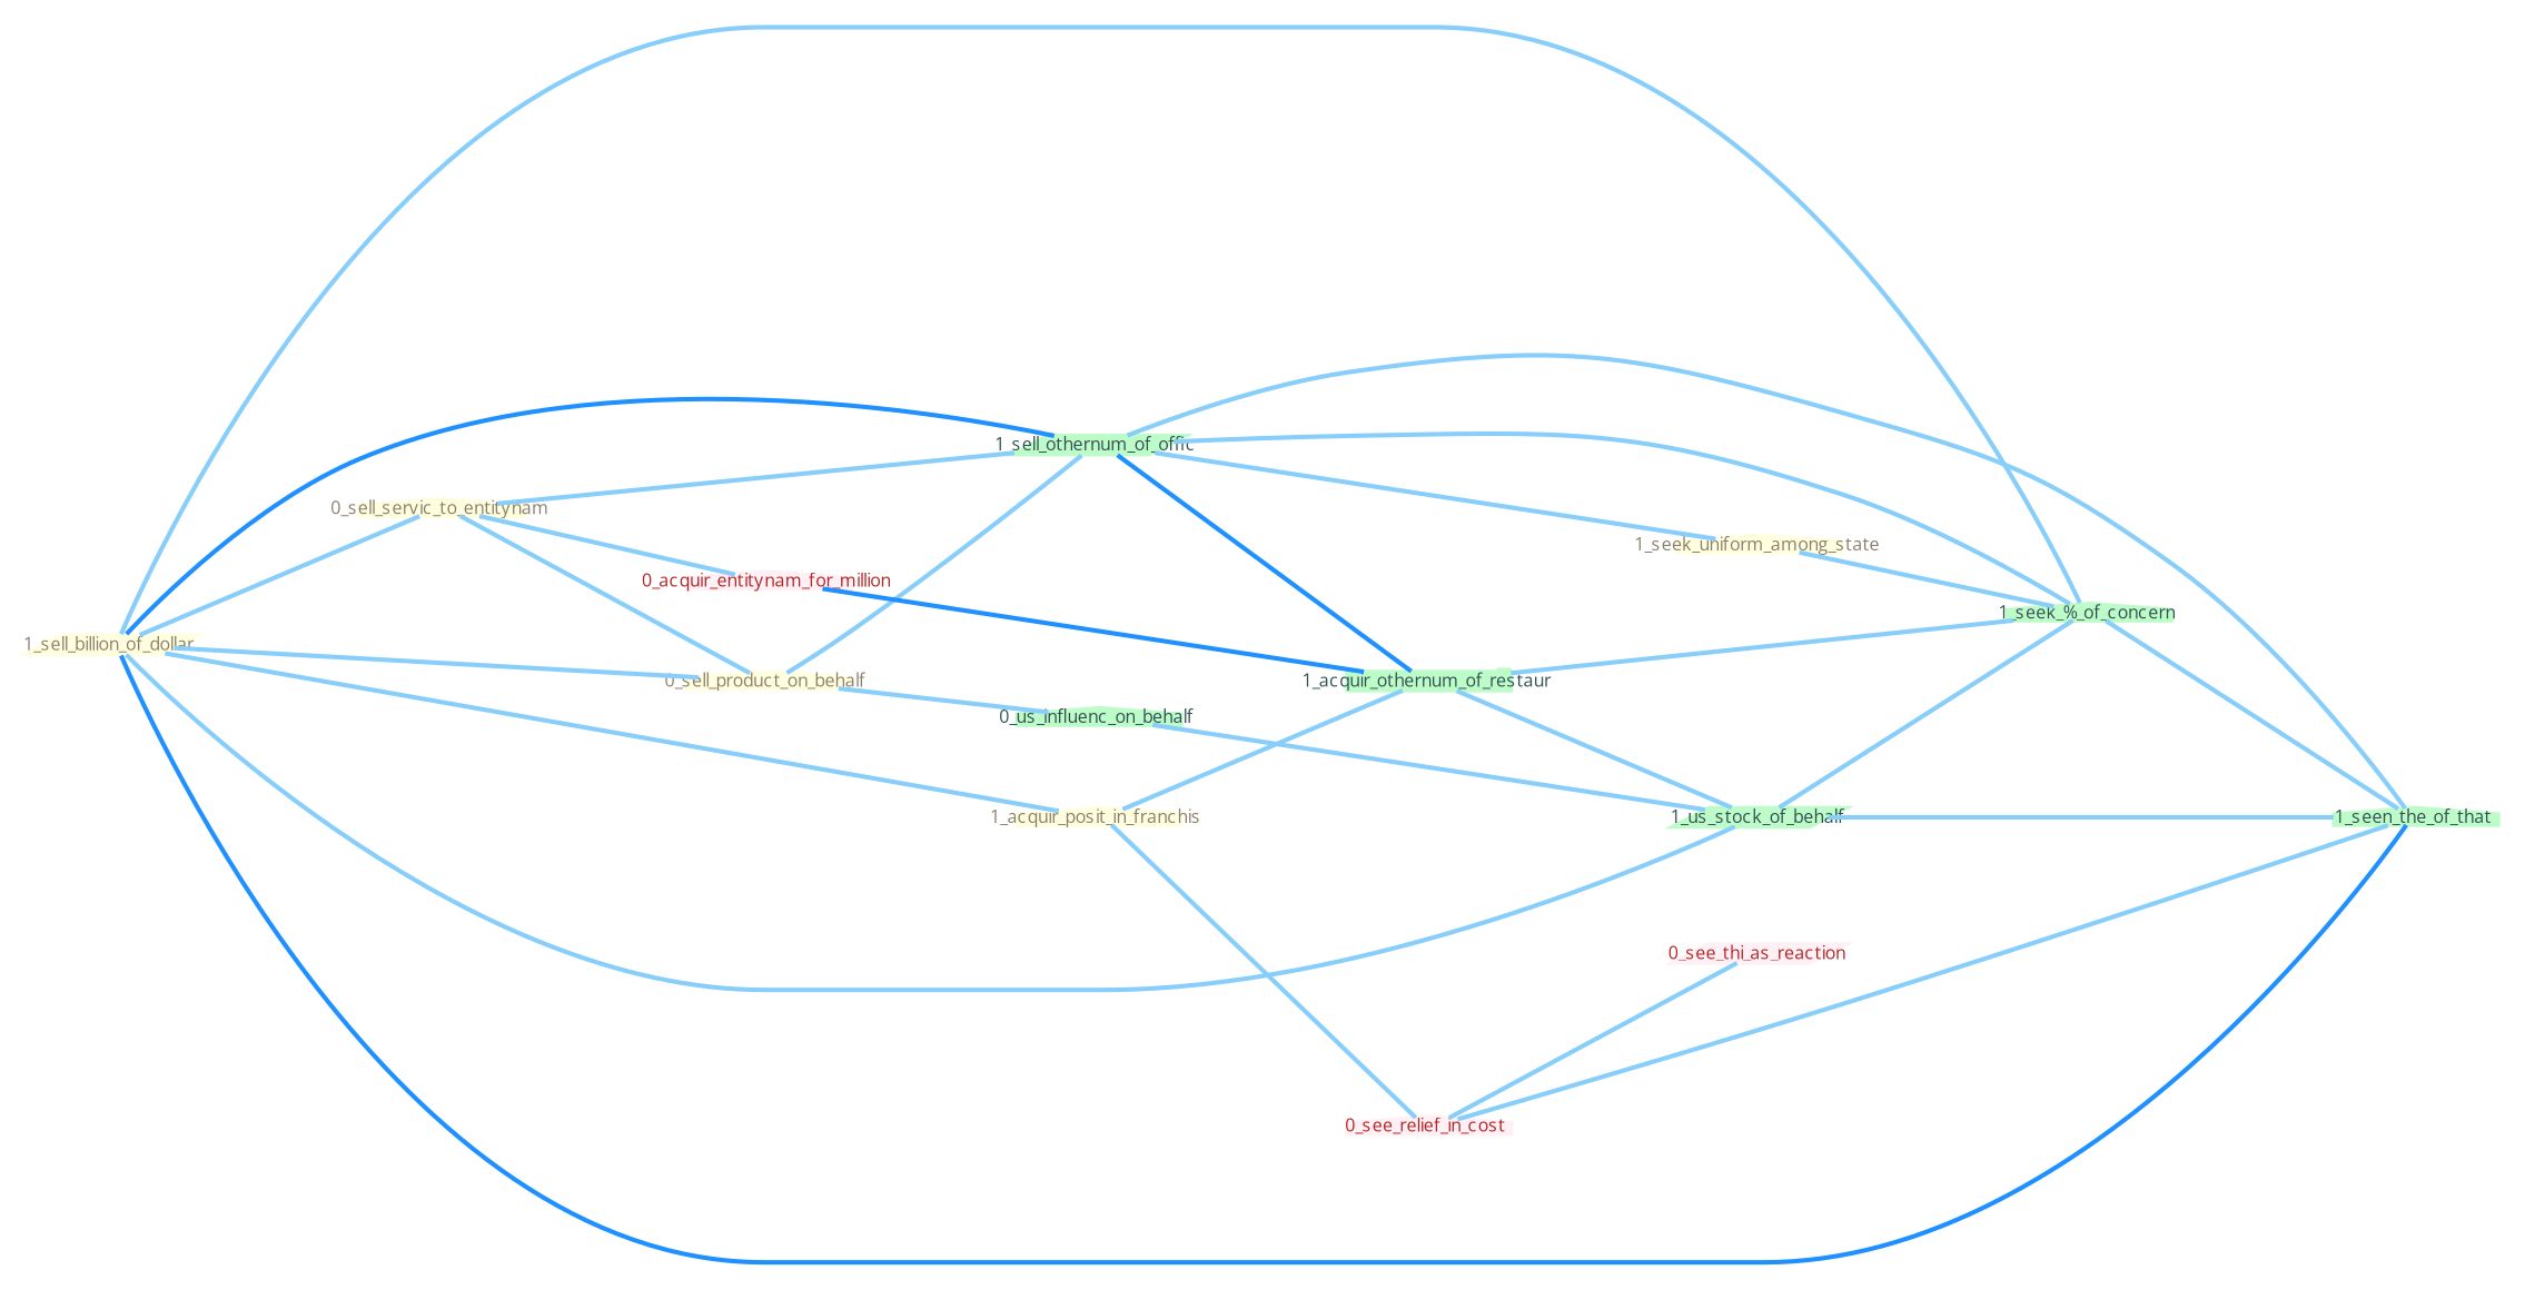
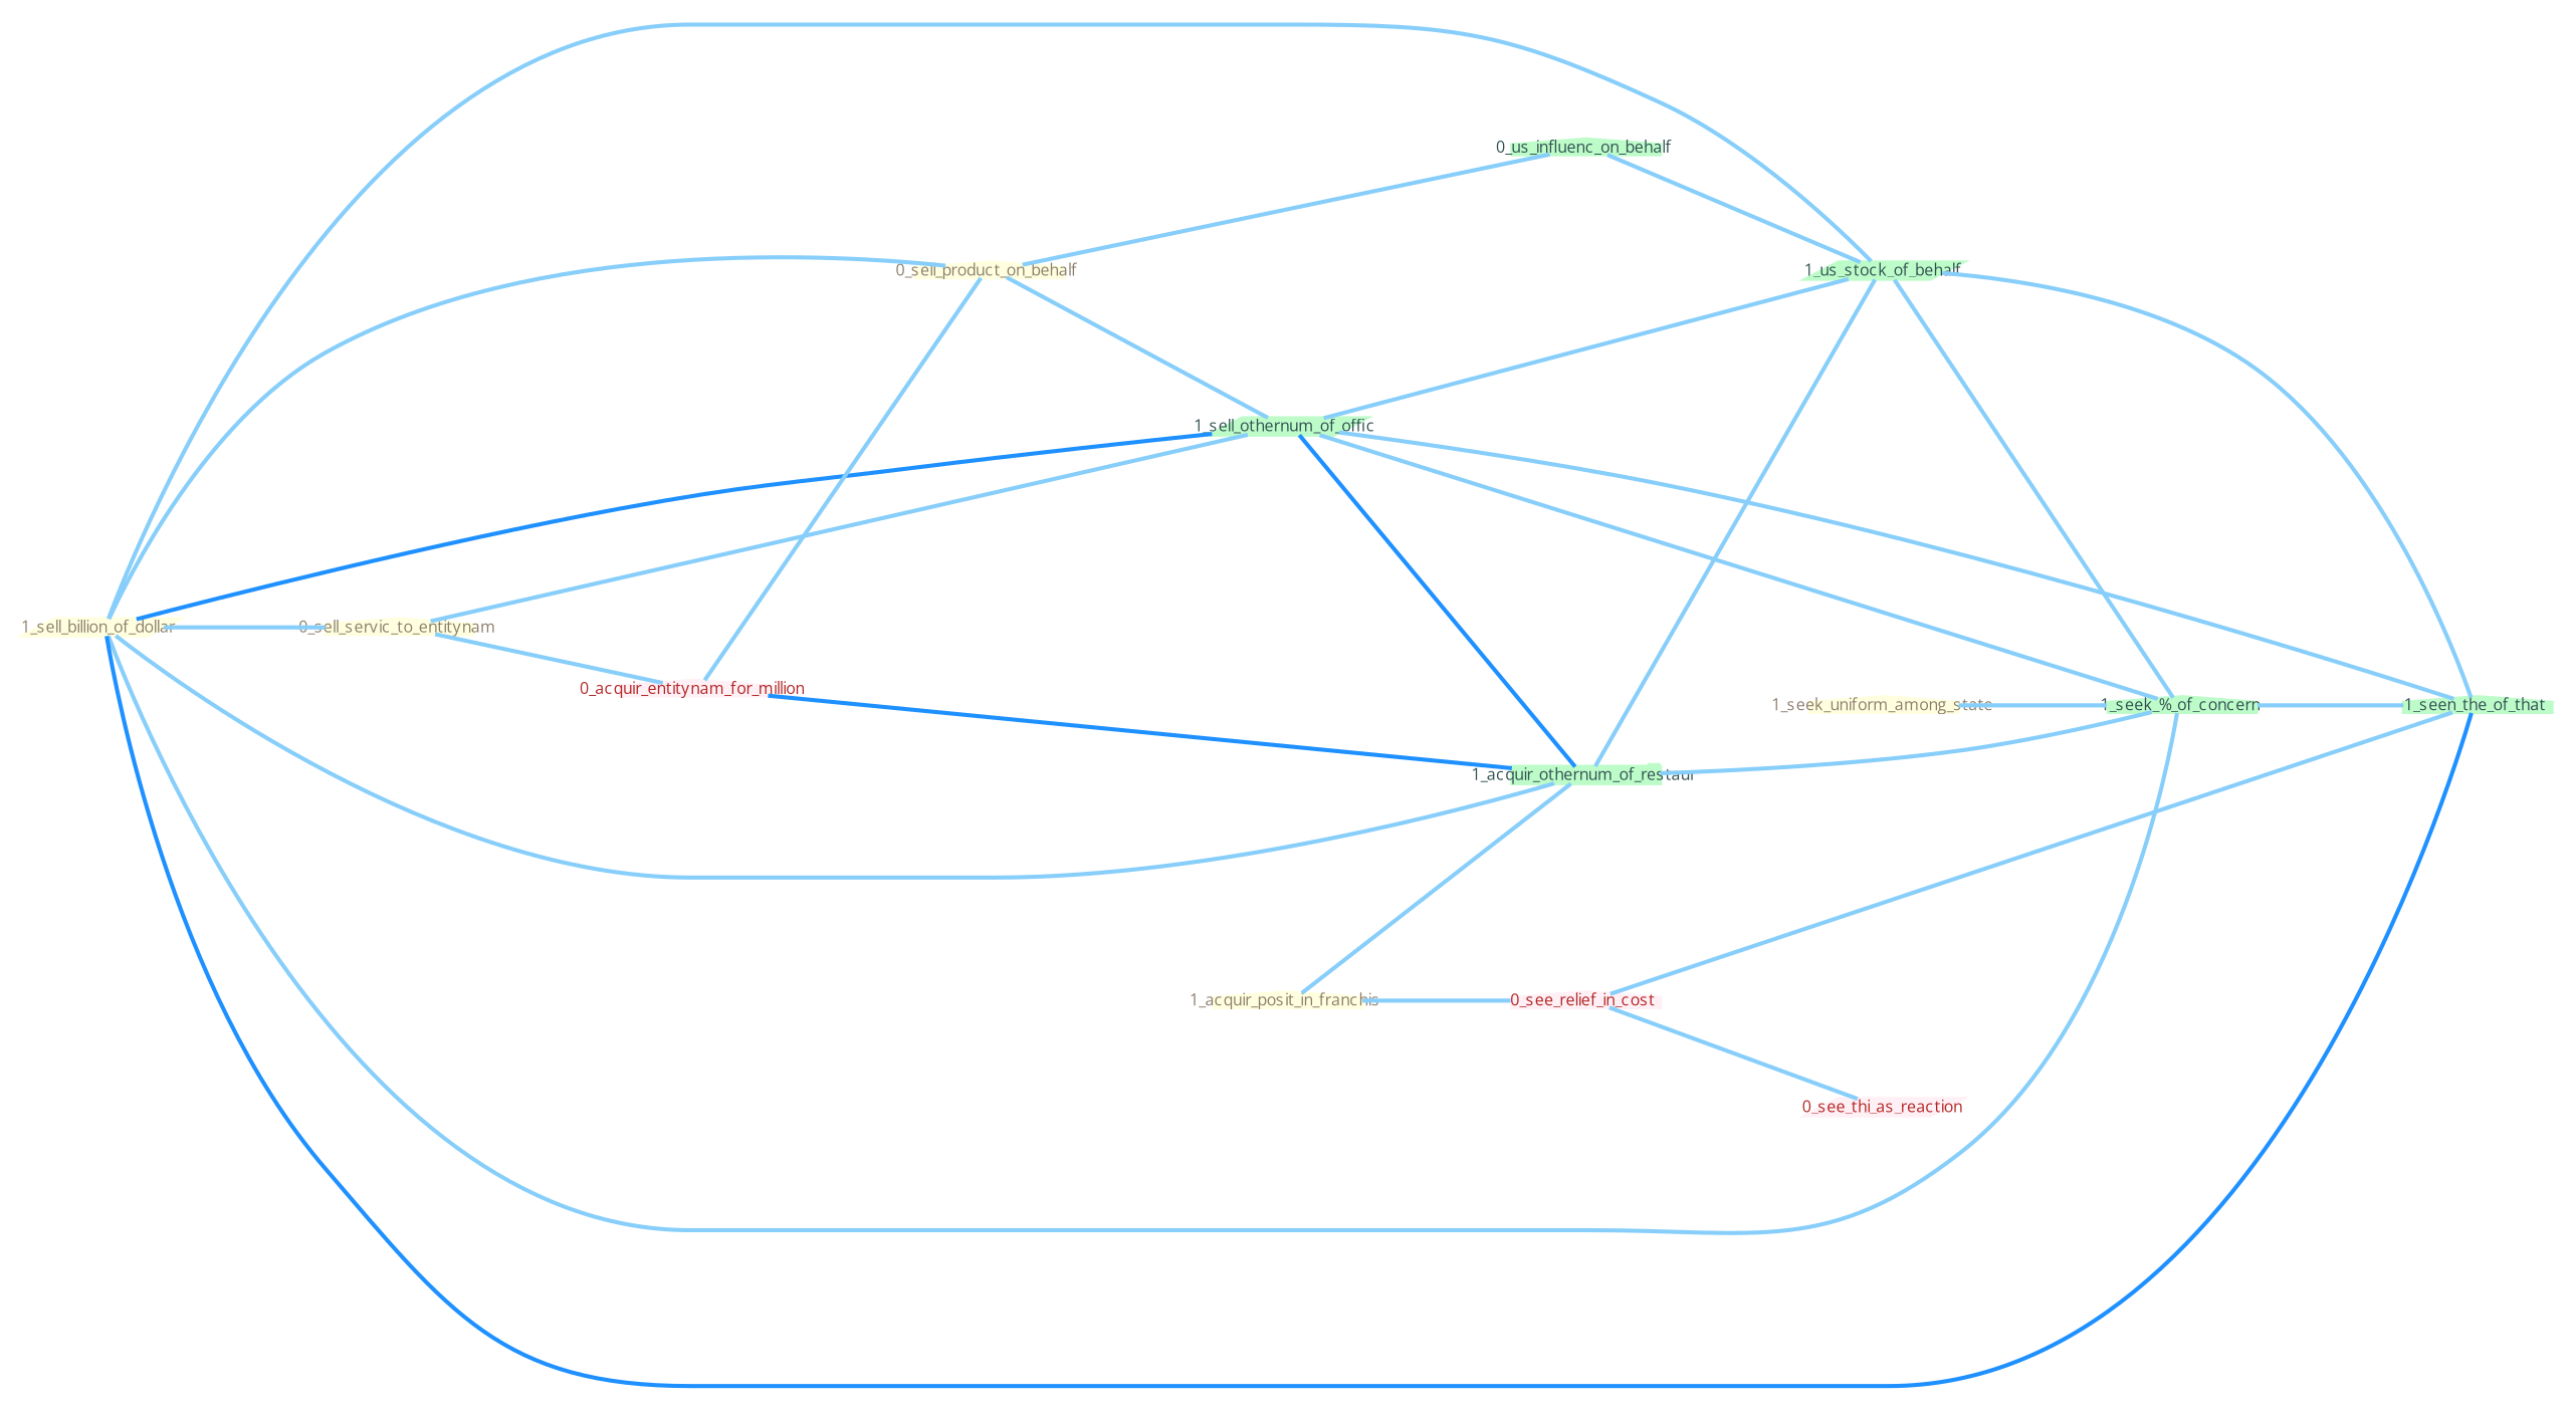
  graph {
    fontname="Open Sans"
    rankdir=LR
    node [color="#BDFCC9" fixedsize=true fontcolor="#2f4f4f" fontname="Open Sans" fontsize=4 shape=house style=filled]
    edge [color="#87cefa" fontname="Open Sans" w=1]
    "1_sell_billion_of_dollar " [color="#ffffe0" fontcolor="#8b7d6b" height=.06 shape=parallelogram width=.5]
    "0_sell_servic_to_entitynam " [color="#ffffe0" fontcolor="#8b7d6b" height=.06 width=.5]
    "0_sell_product_on_behalf " [color="#ffffe0" fontcolor="#8b7d6b" height=.06 width=.5]
    "1_seek_uniform_among_state " [color="#ffffe0" fontcolor="#8b7d6b" height=.06 width=.5]
    "1_acquir_posit_in_franchis " [color="#ffffe0" fontcolor="#8b7d6b" height=.06 width=.5]
    "0_acquir_entitynam_for_million " [color="#fff0f5" fontcolor="#b22222" height=.06 width=.5]
    "0_see_relief_in_cost " [color="#fff0f5" fontcolor="#b22222" height=.06 width=.5]
    "0_see_thi_as_reaction " [color="#fff0f5" fontcolor="#b22222" height=.06 shape=parallelogram width=.5]
    "1_sell_othernum_of_offic " [height=.06 shape=parallelogram width=.5]
    "1_acquir_othernum_of_restaur " [height=.06 shape=folder width=.5]
    n11 [height=.06 label="1_us_stock_of_behalf" shape=parallelogram width=.5]
    "1_seek_%_of_concern " [height=.06 width=.5]
    "1_seen_the_of_that " [height=.06 width=.5]
    "0_us_influenc_on_behalf " [height=.06 width=.5]
    subgraph sub_1 {
      "1_sell_billion_of_dollar "
      "0_sell_servic_to_entitynam "
      "0_sell_product_on_behalf "
      "1_seek_uniform_among_state "
      "1_acquir_posit_in_franchis "
    }
    subgraph sub_2 {
      "0_acquir_entitynam_for_million "
      "0_see_relief_in_cost "
      "0_see_thi_as_reaction "
    }
    "1_sell_billion_of_dollar " -- "0_sell_servic_to_entitynam "
    "1_sell_billion_of_dollar " -- "0_sell_product_on_behalf "
    "1_sell_billion_of_dollar " -- "1_sell_othernum_of_offic " [color="#1e90ff" w=2]
-   "1_sell_billion_of_dollar " -- "1_acquir_posit_in_franchis "
+   "1_sell_billion_of_dollar " -- "1_acquir_othernum_of_restaur "
    "1_sell_billion_of_dollar " -- n11
    "1_sell_billion_of_dollar " -- "1_seek_%_of_concern "
    "1_sell_billion_of_dollar " -- "1_seen_the_of_that " [color="#1e90ff"]
-   "0_sell_servic_to_entitynam " -- "0_sell_product_on_behalf "
+   "0_acquir_entitynam_for_million " -- "0_sell_product_on_behalf "
    "0_sell_servic_to_entitynam " -- "0_acquir_entitynam_for_million "
    "0_sell_servic_to_entitynam " -- "1_sell_othernum_of_offic "
    "0_sell_product_on_behalf " -- "1_sell_othernum_of_offic "
    "0_sell_product_on_behalf " -- "0_us_influenc_on_behalf " [w=2]
    "1_seek_uniform_among_state " -- "1_seek_%_of_concern "
    "1_acquir_posit_in_franchis " -- "0_see_relief_in_cost "
    "1_acquir_posit_in_franchis " -- "1_acquir_othernum_of_restaur "
    "0_acquir_entitynam_for_million " -- "1_acquir_othernum_of_restaur " [color="#1e90ff"]
    "0_see_relief_in_cost " -- "0_see_thi_as_reaction "
    "0_see_relief_in_cost " -- "1_seen_the_of_that "
    "1_sell_othernum_of_offic " -- "1_acquir_othernum_of_restaur " [color="#1e90ff" w=2]
-   "1_sell_othernum_of_offic " -- "1_seek_uniform_among_state "
+   "1_sell_othernum_of_offic " -- n11
    "1_sell_othernum_of_offic " -- "1_seek_%_of_concern "
    "1_sell_othernum_of_offic " -- "1_seen_the_of_that "
    "1_acquir_othernum_of_restaur " -- n11
    "1_acquir_othernum_of_restaur " -- "1_seek_%_of_concern "
    n11 -- "1_seek_%_of_concern "
    n11 -- "1_seen_the_of_that "
    "1_seek_%_of_concern " -- "1_seen_the_of_that "
    "0_us_influenc_on_behalf " -- n11
  }
